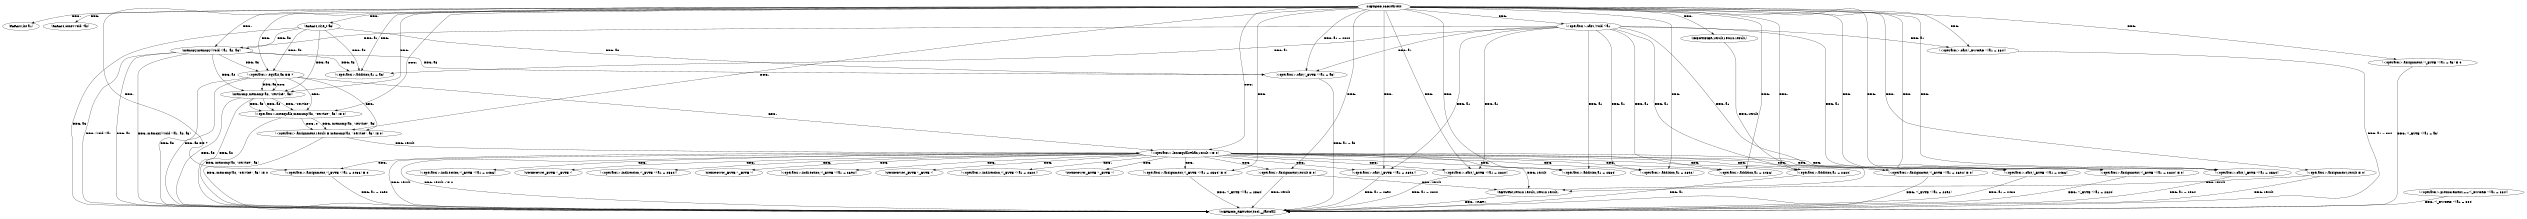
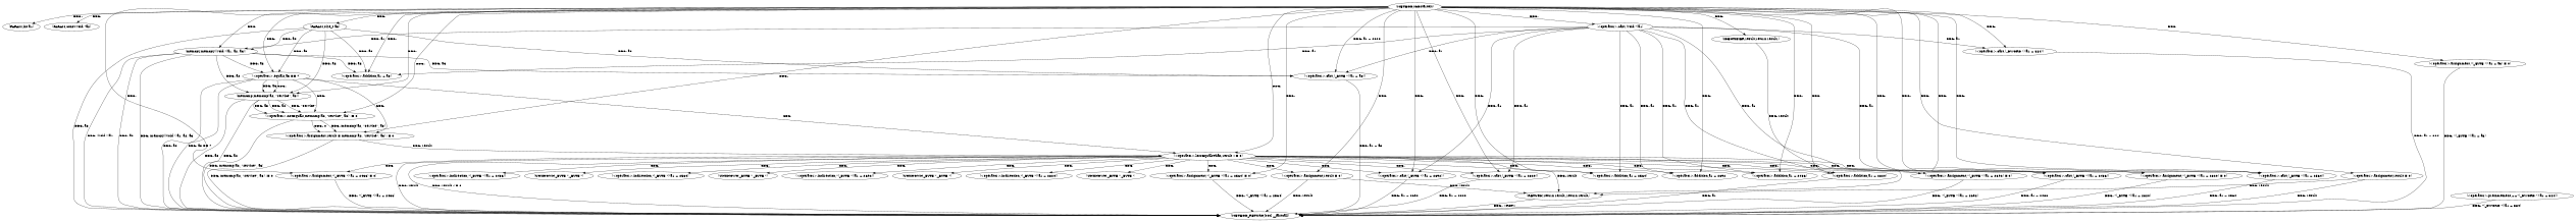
  digraph {
    n1 [label="(METHOD,IGDstartelt)"]
    n2 [label="(PARAM,int a1)"]
    n3 [label="(PARAM,const void *a2)"]
    n4 [label="(PARAM,size_t a3)"]
    n5 [label="(memcpy,memcpy((void *)a1, a2, a3))"]
    n6 [label="(<operator>.cast,(void *)a1)"]
    n7 [label="(<operator>.assignment,result = 0)"]
    n8 [label="(<operator>.assignment,*(_BYTE *)(a1 + a3) = 0)"]
    n9 [label="(<operator>.cast,(_BYTE *)(a1 + a3))"]
    n10 [label="(<operator>.addition,a1 + a3)"]
    n11 [label="(<operator>.cast,(_DWORD *)(a1 + 384))"]
    n12 [label="(<operator>.equals,a3 == 7)"]
    n13 [label="(<operator>.assignment,result = memcmp(a2, \"service\", a3) != 0)"]
    n14 [label="(<operator>.notEquals,memcmp(a2, \"service\", a3) != 0)"]
    n15 [label="(memcmp,memcmp(a2, \"service\", a3))"]
    n16 [label="(<operator>.lessEqualsThan,result <= 0)"]
    n17 [label="(<operator>.assignment,result = 0)"]
    n18 [label="(<operator>.assignment,*(_BYTE *)(a1 + 2436) = 0)"]
    n19 [label="(<operator>.cast,(_BYTE *)(a1 + 2436))"]
    n20 [label="(<operator>.addition,a1 + 2436)"]
    n21 [label="(<operator>.assignment,*(_BYTE *)(a1 + 2564) = 0)"]
    n22 [label="(<operator>.cast,(_BYTE *)(a1 + 2564))"]
    n23 [label="(<operator>.addition,a1 + 2564)"]
    n24 [label="(<operator>.assignment,*(_BYTE *)(a1 + 2692) = 0)"]
    n25 [label="(<operator>.cast,(_BYTE *)(a1 + 2692))"]
    n26 [label="(<operator>.addition,a1 + 2692)"]
    n27 [label="(<operator>.assignment,*(_BYTE *)(a1 + 2820) = 0)"]
    n28 [label="(<operator>.cast,(_BYTE *)(a1 + 2820))"]
    n29 [label="(<operator>.addition,a1 + 2820)"]
    n30 [label="(IDENTIFIER,result,return result;)"]
    n31 [label="(METHOD_RETURN,bool __fastcall)"]
    n32 [label="(RETURN,return result;,return result;)"]
    n33 [label="(<operator>.indirection,*(_BYTE *)(a1 + 2436))"]
    n34 [label="(UNKNOWN,_BYTE *,_BYTE *)"]
    n35 [label="(<operator>.indirection,*(_BYTE *)(a1 + 2564))"]
    n36 [label="(UNKNOWN,_BYTE *,_BYTE *)"]
    n37 [label="(<operator>.indirection,*(_BYTE *)(a1 + 2692))"]
    n38 [label="(UNKNOWN,_BYTE *,_BYTE *)"]
    n39 [label="(<operator>.indirection,*(_BYTE *)(a1 + 2820))"]
    n40 [label="(UNKNOWN,_BYTE *,_BYTE *)"]
    n41 [label="(<operator>.preIncrement,++*(_DWORD *)(a1 + 384))"]
    n1 -> n2 [label="DDG: "]
    n1 -> n3 [label="DDG: "]
    n1 -> n4 [label="DDG: "]
    n1 -> n5 [label="DDG: "]
    n1 -> n6 [label="DDG: "]
    n1 -> n7 [label="DDG: "]
    n1 -> n8 [label="DDG: "]
    n1 -> n9 [label="DDG: a1 + 2820"]
    n1 -> n10 [label="DDG: "]
    n1 -> n11 [label="DDG: "]
    n1 -> n12 [label="DDG: "]
    n1 -> n13 [label="DDG: "]
    n1 -> n14 [label="DDG: "]
    n1 -> n15 [label="DDG: "]
    n1 -> n16 [label="DDG: "]
    n1 -> n17 [label="DDG: "]
    n1 -> n18 [label="DDG: "]
    n1 -> n19 [label="DDG: "]
    n1 -> n20 [label="DDG: "]
    n1 -> n21 [label="DDG: "]
    n1 -> n22 [label="DDG: "]
    n1 -> n23 [label="DDG: "]
    n1 -> n24 [label="DDG: "]
    n1 -> n25 [label="DDG: "]
    n1 -> n26 [label="DDG: "]
    n1 -> n27 [label="DDG: "]
    n1 -> n28 [label="DDG: "]
    n1 -> n29 [label="DDG: "]
    n1 -> n30 [label="DDG: "]
    n4 -> n5 [label="DDG: a3"]
    n4 -> n9 [label="DDG: a3"]
    n4 -> n10 [label="DDG: a3"]
    n4 -> n12 [label="DDG: a3"]
    n4 -> n15 [label="DDG: a3"]
    n4 -> n31 [label="DDG: a3"]
    n5 -> n9 [label="DDG: a3"]
    n5 -> n10 [label="DDG: a3"]
    n5 -> n12 [label="DDG: a3"]
    n5 -> n15 [label="DDG: a2"]
    n5 -> n31 [label="DDG: (void *)a1"]
    n5 -> n31 [label="DDG: a2"]
    n5 -> n31 [label="DDG: memcpy((void *)a1, a2, a3)"]
    n6 -> n5 [label="DDG: a1"]
    n6 -> n9 [label="DDG: a1"]
    n6 -> n10 [label="DDG: a1"]
    n6 -> n11 [label="DDG: a1"]
    n6 -> n19 [label="DDG: a1"]
    n6 -> n20 [label="DDG: a1"]
    n6 -> n22 [label="DDG: a1"]
    n6 -> n23 [label="DDG: a1"]
    n6 -> n25 [label="DDG: a1"]
    n6 -> n26 [label="DDG: a1"]
    n6 -> n28 [label="DDG: a1"]
    n6 -> n29 [label="DDG: a1"]
    n7 -> n31 [label="DDG: result"]
    n7 -> n32 [label="DDG: result"]
    n8 -> n31 [label="DDG: *(_BYTE *)(a1 + a3)"]
    n9 -> n31 [label="DDG: a1 + a3"]
    n11 -> n31 [label="DDG: a1 + 384"]
    n12 -> n13 [label="CDG: "]
    n12 -> n14 [label="CDG: "]
    n12 -> n15 [label="DDG: a3"]
    n12 -> n15 [label="CDG: "]
    n12 -> n16 [label="CDG: "]
    n12 -> n31 [label="DDG: a3"]
    n12 -> n31 [label="DDG: a3 == 7"]
    n13 -> n16 [label="DDG: result"]
    n13 -> n31 [label="DDG: memcmp(a2, \"service\", a3) != 0"]
    n14 -> n13 [label="DDG: memcmp(a2, \"service\", a3)"]
    n14 -> n13 [label="DDG: 0"]
    n14 -> n31 [label="DDG: memcmp(a2, \"service\", a3)"]
    n15 -> n14 [label="DDG: a2"]
    n15 -> n14 [label="DDG: \"service\""]
    n15 -> n14 [label="DDG: a3"]
    n15 -> n31 [label="DDG: a3"]
    n15 -> n31 [label="DDG: a2"]
    n16 -> n17 [label="CDG: "]
    n16 -> n18 [label="CDG: "]
    n16 -> n19 [label="CDG: "]
    n16 -> n20 [label="CDG: "]
    n16 -> n21 [label="CDG: "]
    n16 -> n22 [label="CDG: "]
    n16 -> n23 [label="CDG: "]
    n16 -> n24 [label="CDG: "]
    n16 -> n25 [label="CDG: "]
    n16 -> n26 [label="CDG: "]
    n16 -> n27 [label="CDG: "]
    n16 -> n28 [label="CDG: "]
    n16 -> n29 [label="CDG: "]
    n16 -> n31 [label="DDG: result"]
    n16 -> n31 [label="DDG: result <= 0"]
    n16 -> n32 [label="DDG: result"]
    n16 -> n33 [label="CDG: "]
    n16 -> n34 [label="CDG: "]
    n16 -> n35 [label="CDG: "]
    n16 -> n36 [label="CDG: "]
    n16 -> n37 [label="CDG: "]
    n16 -> n38 [label="CDG: "]
    n16 -> n39 [label="CDG: "]
    n16 -> n40 [label="CDG: "]
    n17 -> n31 [label="DDG: result"]
    n17 -> n32 [label="DDG: result"]
-   n18 -> n31 [label="DDG: a1 + 2692"]
+   n18 -> n31 [label="DDG: *(_BYTE *)(a1 + 2436)"]
    n19 -> n31 [label="DDG: a1 + 2436"]
    n21 -> n31 [label="DDG: *(_BYTE *)(a1 + 2564)"]
    n22 -> n31 [label="DDG: a1 + 2564"]
    n24 -> n31 [label="DDG: *(_BYTE *)(a1 + 2692)"]
    n25 -> n31 [label="DDG: a1 + 2692"]
    n27 -> n31 [label="DDG: *(_BYTE *)(a1 + 2820)"]
    n28 -> n31 [label="DDG: a1 + 2820"]
    n29 -> n31 [label="DDG: a1"]
    n30 -> n32 [label="DDG: result"]
    n32 -> n31 [label="DDG: <RET>"]
    n41 -> n31 [label="DDG: *(_DWORD *)(a1 + 384)"]
  }
